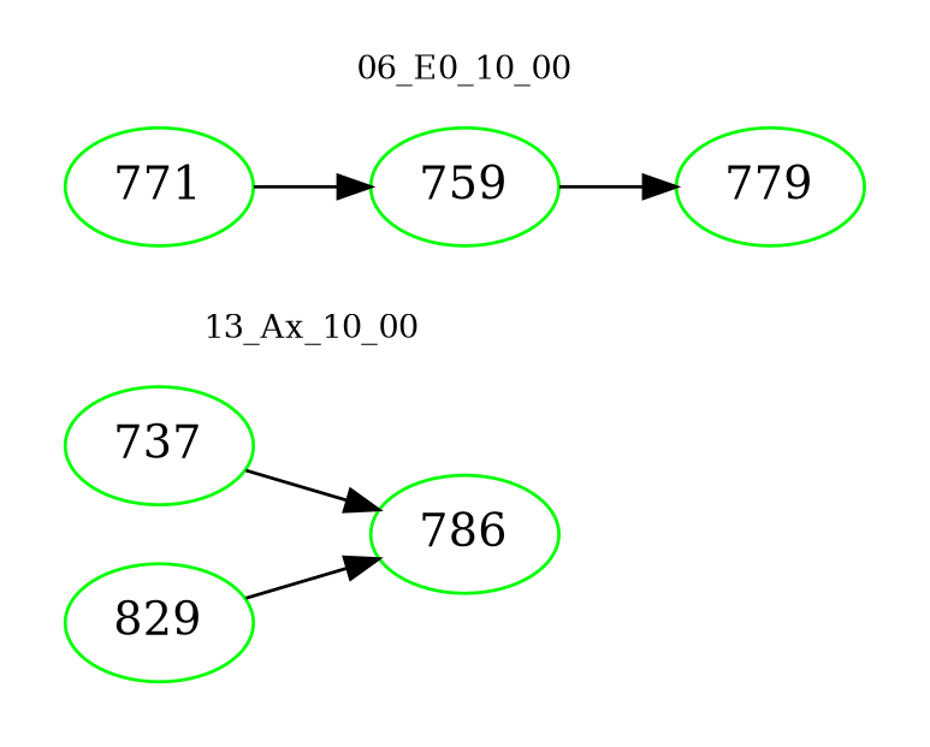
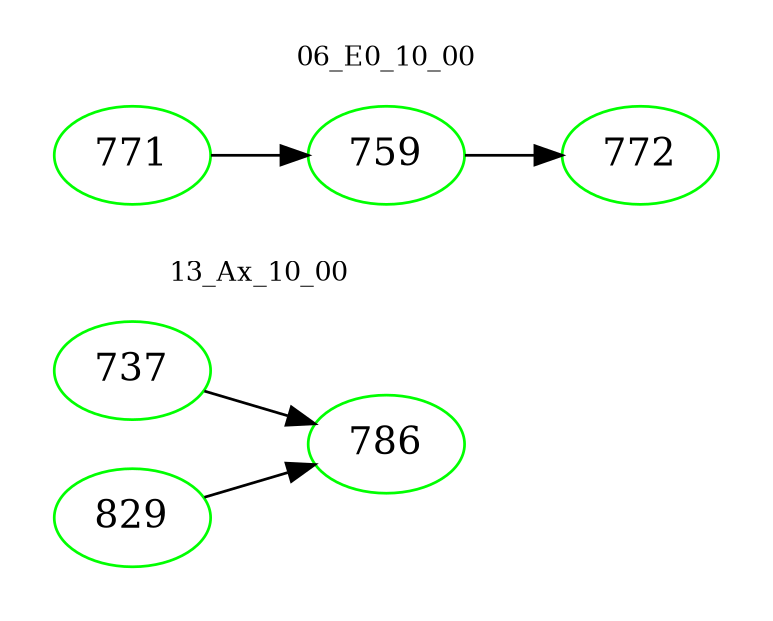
  digraph {
    rankdir=LR
    node [color=green]
    edge [color=black]
    n1 [label=737]
    n2 [label=786]
    n3 [label=829]
    n4 [label=771]
    n5 [label=759]
-   n6 [label=779]
+   n6 [label=772]
    subgraph cluster_1 {
      color=white
      fontsize=10
      label="13_Ax_10_00"
      n1
      n2
      n3
    }
    subgraph cluster_2 {
      color=white
      fontsize=10
      label="06_E0_10_00"
      n4
      n5
      n6
    }
    n1 -> n2
    n3 -> n2
    n4 -> n5
    n5 -> n6
  }
